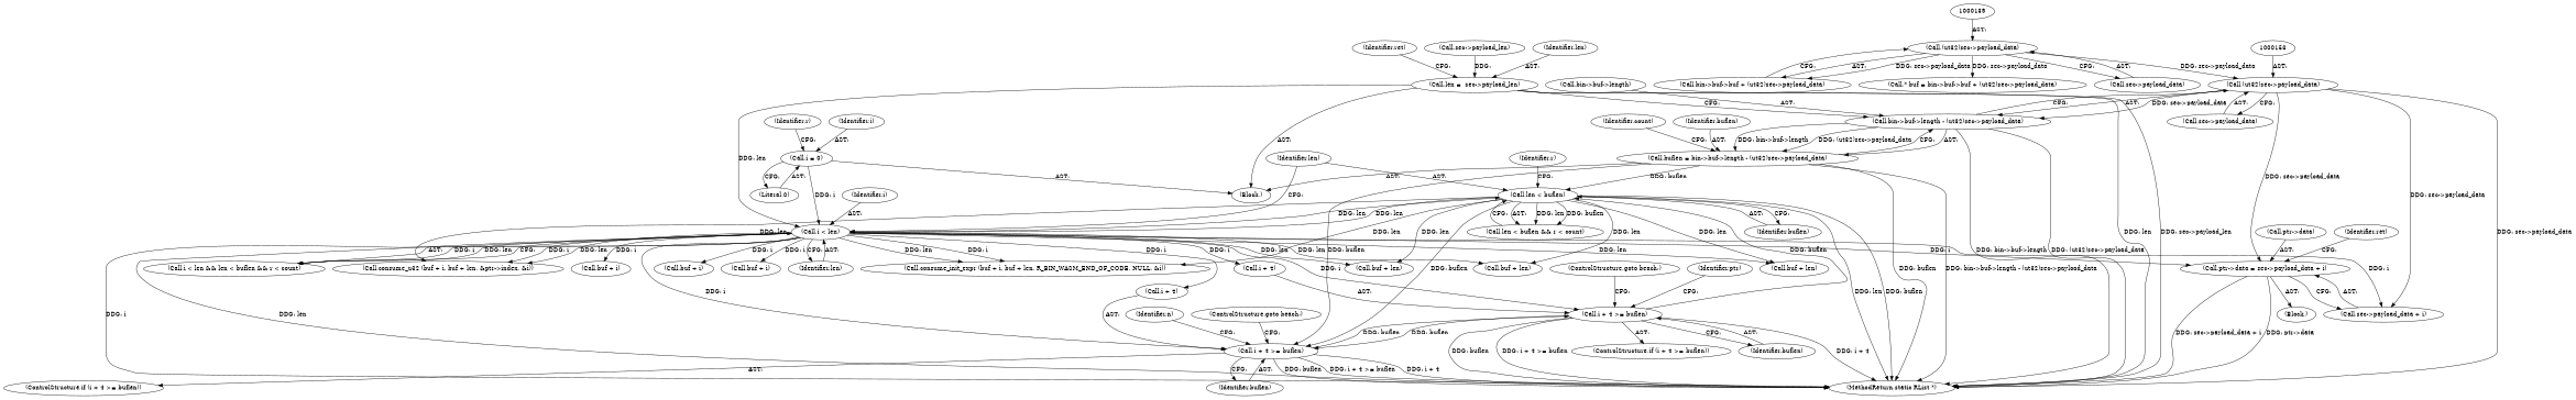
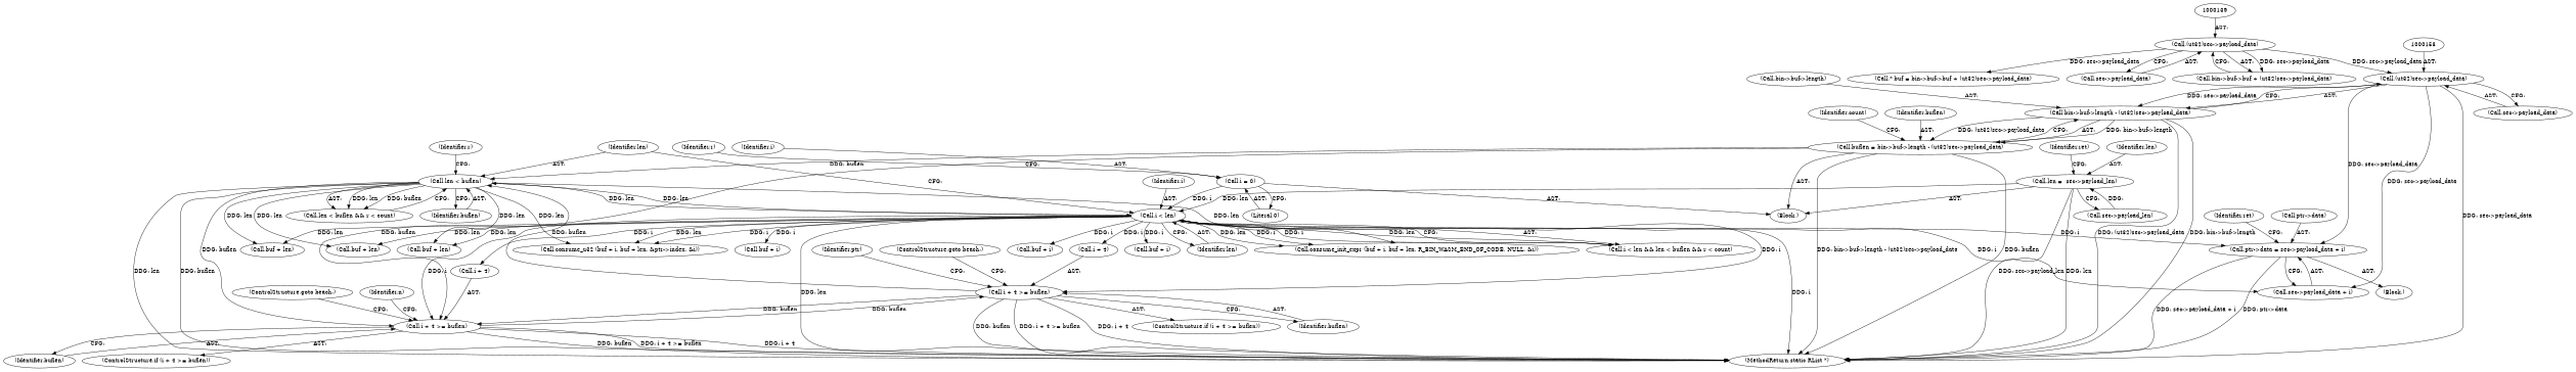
  digraph {
    n1 [label="(Call,ptr->data = sec->payload_data + i)"]
    n2 [label="(Block,)"]
    n3 [label="(MethodReturn,static RList *)"]
    n4 [label="(Call,sec->payload_data + i)"]
    n5 [label="(Call,(ut32)sec->payload_data)"]
    n6 [label="(Call,bin->buf->length - (ut32)sec->payload_data)"]
    n7 [label="(Call,sec->payload_data)"]
    n8 [label="(Call,buflen = bin->buf->length - (ut32)sec->payload_data)"]
    n9 [label="(Call,(ut32)sec->payload_data)"]
    n10 [label="(Call,* buf = bin->buf->buf + (ut32)sec->payload_data)"]
    n11 [label="(Call,sec->payload_data)"]
    n12 [label="(Call,bin->buf->buf + (ut32)sec->payload_data)"]
    n13 [label="(Call,i < len)"]
    n14 [label="(Call,len < buflen)"]
    n15 [label="(Call,i + 4 >= buflen)"]
    n16 [label="(Call,i + 4 >= buflen)"]
    n17 [label="(Call,buf + len)"]
    n18 [label="(Call,buf + i)"]
    n19 [label="(Call,i + 4)"]
    n20 [label="(Call,buf + len)"]
    n21 [label="(Call,buf + i)"]
    n22 [label="(Call,buf + len)"]
    n23 [label="(Call,i + 4)"]
    n24 [label="(Identifier,len)"]
    n25 [label="(Call,consume_init_expr (buf + i, buf + len, R_BIN_WASM_END_OF_CODE, NULL, &i))"]
    n26 [label="(Call,i < len && len < buflen && r < count)"]
    n27 [label="(Call,consume_u32 (buf + i, buf + len, &ptr->index, &i))"]
    n28 [label="(Call,buf + i)"]
    n29 [label="(Call,len < buflen && r < count)"]
    n30 [label="(Identifier,buflen)"]
    n31 [label="(ControlStructure,if (i + 4 >= buflen))"]
    n32 [label="(Identifier,buflen)"]
    n33 [label="(Identifier,buflen)"]
    n34 [label="(ControlStructure,if (i + 4 >= buflen))"]
    n35 [label="(Call,i = 0)"]
    n36 [label="(Literal,0)"]
    n37 [label="(Block,)"]
    n38 [label="(Call,len =  sec->payload_len)"]
    n39 [label="(Call,sec->payload_len)"]
    n40 [label="(Identifier,len)"]
    n41 [label="(ControlStructure,goto beach;)"]
    n42 [label="(Identifier,ret)"]
    n43 [label="(Identifier,ptr)"]
    n44 [label="(ControlStructure,goto beach;)"]
    n45 [label="(Identifier,n)"]
    n46 [label="(Identifier,i)"]
    n47 [label="(Identifier,r)"]
    n48 [label="(Call,bin->buf->length)"]
    n49 [label="(Identifier,i)"]
    n50 [label="(Identifier,count)"]
    n51 [label="(Call,ptr->data)"]
    n52 [label="(Identifier,len)"]
    n53 [label="(Identifier,buflen)"]
    n54 [label="(Identifier,r)"]
    n55 [label="(Identifier,ret)"]
    1000153
    1000139
    n1 -> n2 [label="AST: "]
    n1 -> n3 [label="DDG: ptr->data"]
    n1 -> n3 [label="DDG: sec->payload_data + i"]
    n1 -> n4 [label="CFG: "]
    n4 -> n1 [label="AST: "]
    n5 -> n1 [label="DDG: sec->payload_data"]
    n5 -> n3 [label="DDG: sec->payload_data"]
    n5 -> n4 [label="DDG: sec->payload_data"]
    n5 -> n6 [label="AST: "]
    n5 -> n6 [label="DDG: sec->payload_data"]
    n5 -> n7 [label="CFG: "]
    n6 -> n3 [label="DDG: (ut32)sec->payload_data"]
    n6 -> n3 [label="DDG: bin->buf->length"]
    n6 -> n5 [label="CFG: "]
    n6 -> n8 [label="AST: "]
    n6 -> n8 [label="DDG: bin->buf->length"]
    n6 -> n8 [label="DDG: (ut32)sec->payload_data"]
    n7 -> n5 [label="AST: "]
    n8 -> n3 [label="DDG: buflen"]
    n8 -> n3 [label="DDG: bin->buf->length - (ut32)sec->payload_data"]
    n8 -> n6 [label="CFG: "]
    n8 -> n14 [label="DDG: buflen"]
    n8 -> n16 [label="DDG: buflen"]
    n8 -> n37 [label="AST: "]
    n9 -> n5 [label="DDG: sec->payload_data"]
    n9 -> n10 [label="DDG: sec->payload_data"]
    n9 -> n11 [label="CFG: "]
    n9 -> n12 [label="AST: "]
    n9 -> n12 [label="DDG: sec->payload_data"]
    n11 -> n9 [label="AST: "]
    n12 -> n9 [label="CFG: "]
    n13 -> n1 [label="DDG: i"]
    n13 -> n3 [label="DDG: i"]
    n13 -> n3 [label="DDG: len"]
    n13 -> n4 [label="DDG: i"]
    n13 -> n14 [label="DDG: len"]
    n13 -> n15 [label="DDG: i"]
    n13 -> n16 [label="DDG: i"]
    n13 -> n17 [label="DDG: len"]
    n13 -> n18 [label="DDG: i"]
    n13 -> n19 [label="DDG: i"]
    n13 -> n20 [label="DDG: len"]
    n13 -> n21 [label="DDG: i"]
    n13 -> n22 [label="DDG: len"]
    n13 -> n23 [label="DDG: i"]
    n13 -> n24 [label="CFG: "]
    n13 -> n25 [label="DDG: i"]
    n13 -> n25 [label="DDG: len"]
    n13 -> n26 [label="AST: "]
    n13 -> n26 [label="DDG: i"]
    n13 -> n26 [label="DDG: len"]
    n13 -> n27 [label="DDG: i"]
    n13 -> n27 [label="DDG: len"]
    n13 -> n28 [label="DDG: i"]
    n14 -> n3 [label="DDG: len"]
    n14 -> n3 [label="DDG: buflen"]
    n14 -> n13 [label="DDG: len"]
    n14 -> n16 [label="DDG: buflen"]
    n14 -> n17 [label="DDG: len"]
    n14 -> n20 [label="DDG: len"]
    n14 -> n22 [label="DDG: len"]
    n14 -> n25 [label="DDG: len"]
    n14 -> n27 [label="DDG: len"]
    n14 -> n29 [label="AST: "]
    n14 -> n29 [label="DDG: len"]
    n14 -> n29 [label="DDG: buflen"]
    n14 -> n30 [label="CFG: "]
    n15 -> n3 [label="DDG: i + 4"]
    n15 -> n3 [label="DDG: buflen"]
    n15 -> n3 [label="DDG: i + 4 >= buflen"]
    n15 -> n14 [label="DDG: buflen"]
    n15 -> n16 [label="DDG: buflen"]
    n15 -> n31 [label="AST: "]
    n15 -> n32 [label="CFG: "]
    n16 -> n3 [label="DDG: i + 4"]
    n16 -> n3 [label="DDG: buflen"]
    n16 -> n3 [label="DDG: i + 4 >= buflen"]
    n16 -> n15 [label="DDG: buflen"]
    n16 -> n33 [label="CFG: "]
    n16 -> n34 [label="AST: "]
    n19 -> n16 [label="AST: "]
    n23 -> n15 [label="AST: "]
    n24 -> n13 [label="AST: "]
    n26 -> n13 [label="CFG: "]
    n29 -> n14 [label="CFG: "]
    n30 -> n14 [label="AST: "]
    n32 -> n15 [label="AST: "]
    n33 -> n16 [label="AST: "]
    n35 -> n13 [label="DDG: i"]
    n35 -> n36 [label="CFG: "]
    n35 -> n37 [label="AST: "]
    n36 -> n35 [label="AST: "]
    n38 -> n3 [label="DDG: len"]
    n38 -> n3 [label="DDG: sec->payload_len"]
    n38 -> n13 [label="DDG: len"]
    n38 -> n37 [label="AST: "]
-   n38 -> n6 [label="CFG: "]
+   n38 -> n39 [label="CFG: "]
    n39 -> n38 [label="DDG: "]
    n40 -> n13 [label="CFG: "]
    n40 -> n14 [label="AST: "]
    n41 -> n16 [label="CFG: "]
    n42 -> n1 [label="CFG: "]
    n43 -> n15 [label="CFG: "]
    n44 -> n15 [label="CFG: "]
    n45 -> n16 [label="CFG: "]
    n46 -> n35 [label="AST: "]
    n47 -> n35 [label="CFG: "]
    n48 -> n6 [label="AST: "]
    n49 -> n13 [label="AST: "]
    n50 -> n8 [label="CFG: "]
    n51 -> n1 [label="AST: "]
    n52 -> n38 [label="AST: "]
    n53 -> n8 [label="AST: "]
    n54 -> n14 [label="CFG: "]
    n55 -> n38 [label="CFG: "]
    1000153 -> n5 [label="AST: "]
    1000139 -> n9 [label="AST: "]
  }
